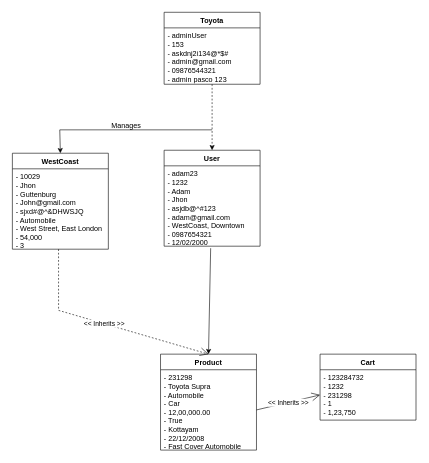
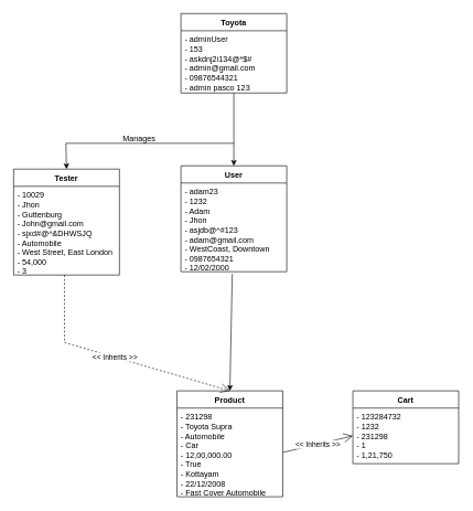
  <mxCell id="0" />
  <mxCell id="1" parent="0" />
  <mxCell id="2" value="Toyota" style="swimlane;fontStyle=1;align=center;verticalAlign=top;childLayout=stackLayout;horizontal=1;startSize=26;horizontalStack=0;resizeParent=1;resizeParentMax=0;resizeLast=0;collapsible=1;marginBottom=0;whiteSpace=wrap;html=1;" parent="1" vertex="1"><mxGeometry x="273" y="20" width="160" height="120" as="geometry"><mxRectangle x="345" y="50" width="80" height="30" as="alternateBounds" /></mxGeometry></mxCell>
  <mxCell id="3" value="- adminUser&lt;br&gt;- 153&lt;br&gt;- askdnj2i134@*$#&lt;br&gt;- admin@gmail.com&lt;br&gt;- 09876544321&lt;br&gt;- admin pasco 123" style="text;strokeColor=none;fillColor=none;align=left;verticalAlign=top;spacingLeft=4;spacingRight=4;overflow=hidden;rotatable=0;points=[[0,0.5],[1,0.5]];portConstraint=eastwest;whiteSpace=wrap;html=1;" parent="2" vertex="1"><mxGeometry y="26" width="160" height="94" as="geometry" /></mxCell>
- <mxCell id="4" value="WestCoast" style="swimlane;fontStyle=1;align=center;verticalAlign=top;childLayout=stackLayout;horizontal=1;startSize=26;horizontalStack=0;resizeParent=1;resizeParentMax=0;resizeLast=0;collapsible=1;marginBottom=0;whiteSpace=wrap;html=1;" parent="1" vertex="1"><mxGeometry x="20" y="255" width="160" height="160" as="geometry" /></mxCell>
+ <mxCell id="4" value="Tester" style="swimlane;fontStyle=1;align=center;verticalAlign=top;childLayout=stackLayout;horizontal=1;startSize=26;horizontalStack=0;resizeParent=1;resizeParentMax=0;resizeLast=0;collapsible=1;marginBottom=0;whiteSpace=wrap;html=1;" parent="1" vertex="1"><mxGeometry x="20" y="255" width="160" height="160" as="geometry" /></mxCell>
  <mxCell id="5" value="- 10029&lt;br&gt;- Jhon&lt;br&gt;- Guttenburg&lt;br&gt;- John@gmail.com&lt;br&gt;- sjxd#@^&amp;amp;DHWSJQ&lt;br&gt;- Automobile&lt;br&gt;- West Street, East London&lt;br&gt;- 54,000&lt;br&gt;- 3" style="text;strokeColor=none;fillColor=none;align=left;verticalAlign=top;spacingLeft=4;spacingRight=4;overflow=hidden;rotatable=0;points=[[0,0.5],[1,0.5]];portConstraint=eastwest;whiteSpace=wrap;html=1;" parent="4" vertex="1"><mxGeometry y="26" width="160" height="134" as="geometry" /></mxCell>
  <mxCell id="6" value="User" style="swimlane;fontStyle=1;align=center;verticalAlign=top;childLayout=stackLayout;horizontal=1;startSize=26;horizontalStack=0;resizeParent=1;resizeParentMax=0;resizeLast=0;collapsible=1;marginBottom=0;whiteSpace=wrap;html=1;" parent="1" vertex="1"><mxGeometry x="273" y="250" width="160" height="160" as="geometry" /></mxCell>
  <mxCell id="7" value="- adam23&lt;br&gt;- 1232&lt;br&gt;- Adam&lt;br&gt;- Jhon&lt;br&gt;- asjdb@^#123&lt;br&gt;- adam@gmail.com&lt;br&gt;- WestCoast, Downtown&lt;br&gt;- 0987654321&lt;br&gt;- 12/02/2000" style="text;strokeColor=none;fillColor=none;align=left;verticalAlign=top;spacingLeft=4;spacingRight=4;overflow=hidden;rotatable=0;points=[[0,0.5],[1,0.5]];portConstraint=eastwest;whiteSpace=wrap;html=1;" parent="6" vertex="1"><mxGeometry y="26" width="160" height="134" as="geometry" /></mxCell>
  <mxCell id="8" value="Cart" style="swimlane;fontStyle=1;align=center;verticalAlign=top;childLayout=stackLayout;horizontal=1;startSize=26;horizontalStack=0;resizeParent=1;resizeParentMax=0;resizeLast=0;collapsible=1;marginBottom=0;whiteSpace=wrap;html=1;" parent="1" vertex="1"><mxGeometry x="533" y="590" width="160" height="110" as="geometry" /></mxCell>
- <mxCell id="9" value="- 123284732&lt;br&gt;- 1232&lt;br&gt;- 231298&lt;br&gt;- 1&lt;br&gt;- 1,23,750" style="text;strokeColor=none;fillColor=none;align=left;verticalAlign=top;spacingLeft=4;spacingRight=4;overflow=hidden;rotatable=0;points=[[0,0.5],[1,0.5]];portConstraint=eastwest;whiteSpace=wrap;html=1;" parent="8" vertex="1"><mxGeometry y="26" width="160" height="84" as="geometry" /></mxCell>
+ <mxCell id="9" value="- 123284732&lt;br&gt;- 1232&lt;br&gt;- 231298&lt;br&gt;- 1&lt;br&gt;- 1,21,750" style="text;strokeColor=none;fillColor=none;align=left;verticalAlign=top;spacingLeft=4;spacingRight=4;overflow=hidden;rotatable=0;points=[[0,0.5],[1,0.5]];portConstraint=eastwest;whiteSpace=wrap;html=1;" parent="8" vertex="1"><mxGeometry y="26" width="160" height="84" as="geometry" /></mxCell>
  <mxCell id="10" value="Product" style="swimlane;fontStyle=1;align=center;verticalAlign=top;childLayout=stackLayout;horizontal=1;startSize=26;horizontalStack=0;resizeParent=1;resizeParentMax=0;resizeLast=0;collapsible=1;marginBottom=0;whiteSpace=wrap;html=1;" parent="1" vertex="1"><mxGeometry x="267" y="590" width="160" height="160" as="geometry" /></mxCell>
  <mxCell id="11" value="- 231298&lt;br&gt;- Toyota Supra&lt;br&gt;- Automobile&lt;br&gt;- Car&lt;br&gt;- 12,00,000.00&lt;br&gt;- True&lt;br&gt;- Kottayam&lt;br&gt;- 22/12/2008&lt;br&gt;- Fast Cover Automobile" style="text;strokeColor=none;fillColor=none;align=left;verticalAlign=top;spacingLeft=4;spacingRight=4;overflow=hidden;rotatable=0;points=[[0,0.5],[1,0.5]];portConstraint=eastwest;whiteSpace=wrap;html=1;" parent="10" vertex="1"><mxGeometry y="26" width="160" height="134" as="geometry" /></mxCell>
- <mxCell id="12" value="" style="endArrow=classic;html=1;rounded=0;dashed=1;" parent="1" source="3" target="6" edge="1"><mxGeometry width="50" height="50" relative="1" as="geometry"><mxPoint x="353" y="260" as="sourcePoint" /><mxPoint x="349" y="313" as="targetPoint" /></mxGeometry></mxCell>
+ <mxCell id="12" value="" style="endArrow=classic;html=1;rounded=0;" parent="1" source="3" target="6" edge="1"><mxGeometry width="50" height="50" relative="1" as="geometry"><mxPoint x="353" y="260" as="sourcePoint" /><mxPoint x="349" y="313" as="targetPoint" /></mxGeometry></mxCell>
  <mxCell id="13" value="" style="endArrow=classic;html=1;rounded=0;entryX=0.5;entryY=0;entryDx=0;entryDy=0;" parent="1" target="4" edge="1"><mxGeometry width="50" height="50" relative="1" as="geometry"><mxPoint x="353" y="216" as="sourcePoint" /><mxPoint x="29" y="216" as="targetPoint" /><Array as="points"><mxPoint x="99" y="216" /></Array></mxGeometry></mxCell>
  <mxCell id="14" value="Manages" style="text;html=1;strokeColor=none;fillColor=none;align=center;verticalAlign=middle;whiteSpace=wrap;rounded=0;" parent="1" vertex="1"><mxGeometry x="180" y="195" width="60" height="30" as="geometry" /></mxCell>
  <mxCell id="15" value="" style="endArrow=classic;html=1;rounded=0;entryX=0.5;entryY=0;entryDx=0;entryDy=0;exitX=0.485;exitY=1.025;exitDx=0;exitDy=0;exitPerimeter=0;" parent="1" source="7" target="10" edge="1"><mxGeometry width="50" height="50" relative="1" as="geometry"><mxPoint x="353" y="570" as="sourcePoint" /><mxPoint x="329" y="547" as="targetPoint" /></mxGeometry></mxCell>
  <mxCell id="16" value="&amp;lt;&amp;lt; Inherits &amp;gt;&amp;gt;" style="endArrow=open;endSize=12;dashed=1;html=1;rounded=0;exitX=0.481;exitY=1;exitDx=0;exitDy=0;exitPerimeter=0;entryX=0.5;entryY=0;entryDx=0;entryDy=0;" parent="1" source="5" target="10" edge="1"><mxGeometry width="160" relative="1" as="geometry"><mxPoint x="96.64" y="504.84" as="sourcePoint" /><mxPoint x="229" y="707" as="targetPoint" /><Array as="points"><mxPoint x="97" y="517" /></Array></mxGeometry></mxCell>
  <mxCell id="17" value="&amp;lt;&amp;lt; Inherits &amp;gt;&amp;gt;" style="endArrow=open;endSize=12;dashed=0;html=1;rounded=0;entryX=0;entryY=0.5;entryDx=0;entryDy=0;exitX=1;exitY=0.5;exitDx=0;exitDy=0;" parent="1" source="11" target="9" edge="1"><mxGeometry width="160" relative="1" as="geometry"><mxPoint x="13" y="707" as="sourcePoint" /><mxPoint x="13" y="617" as="targetPoint" /></mxGeometry></mxCell>
